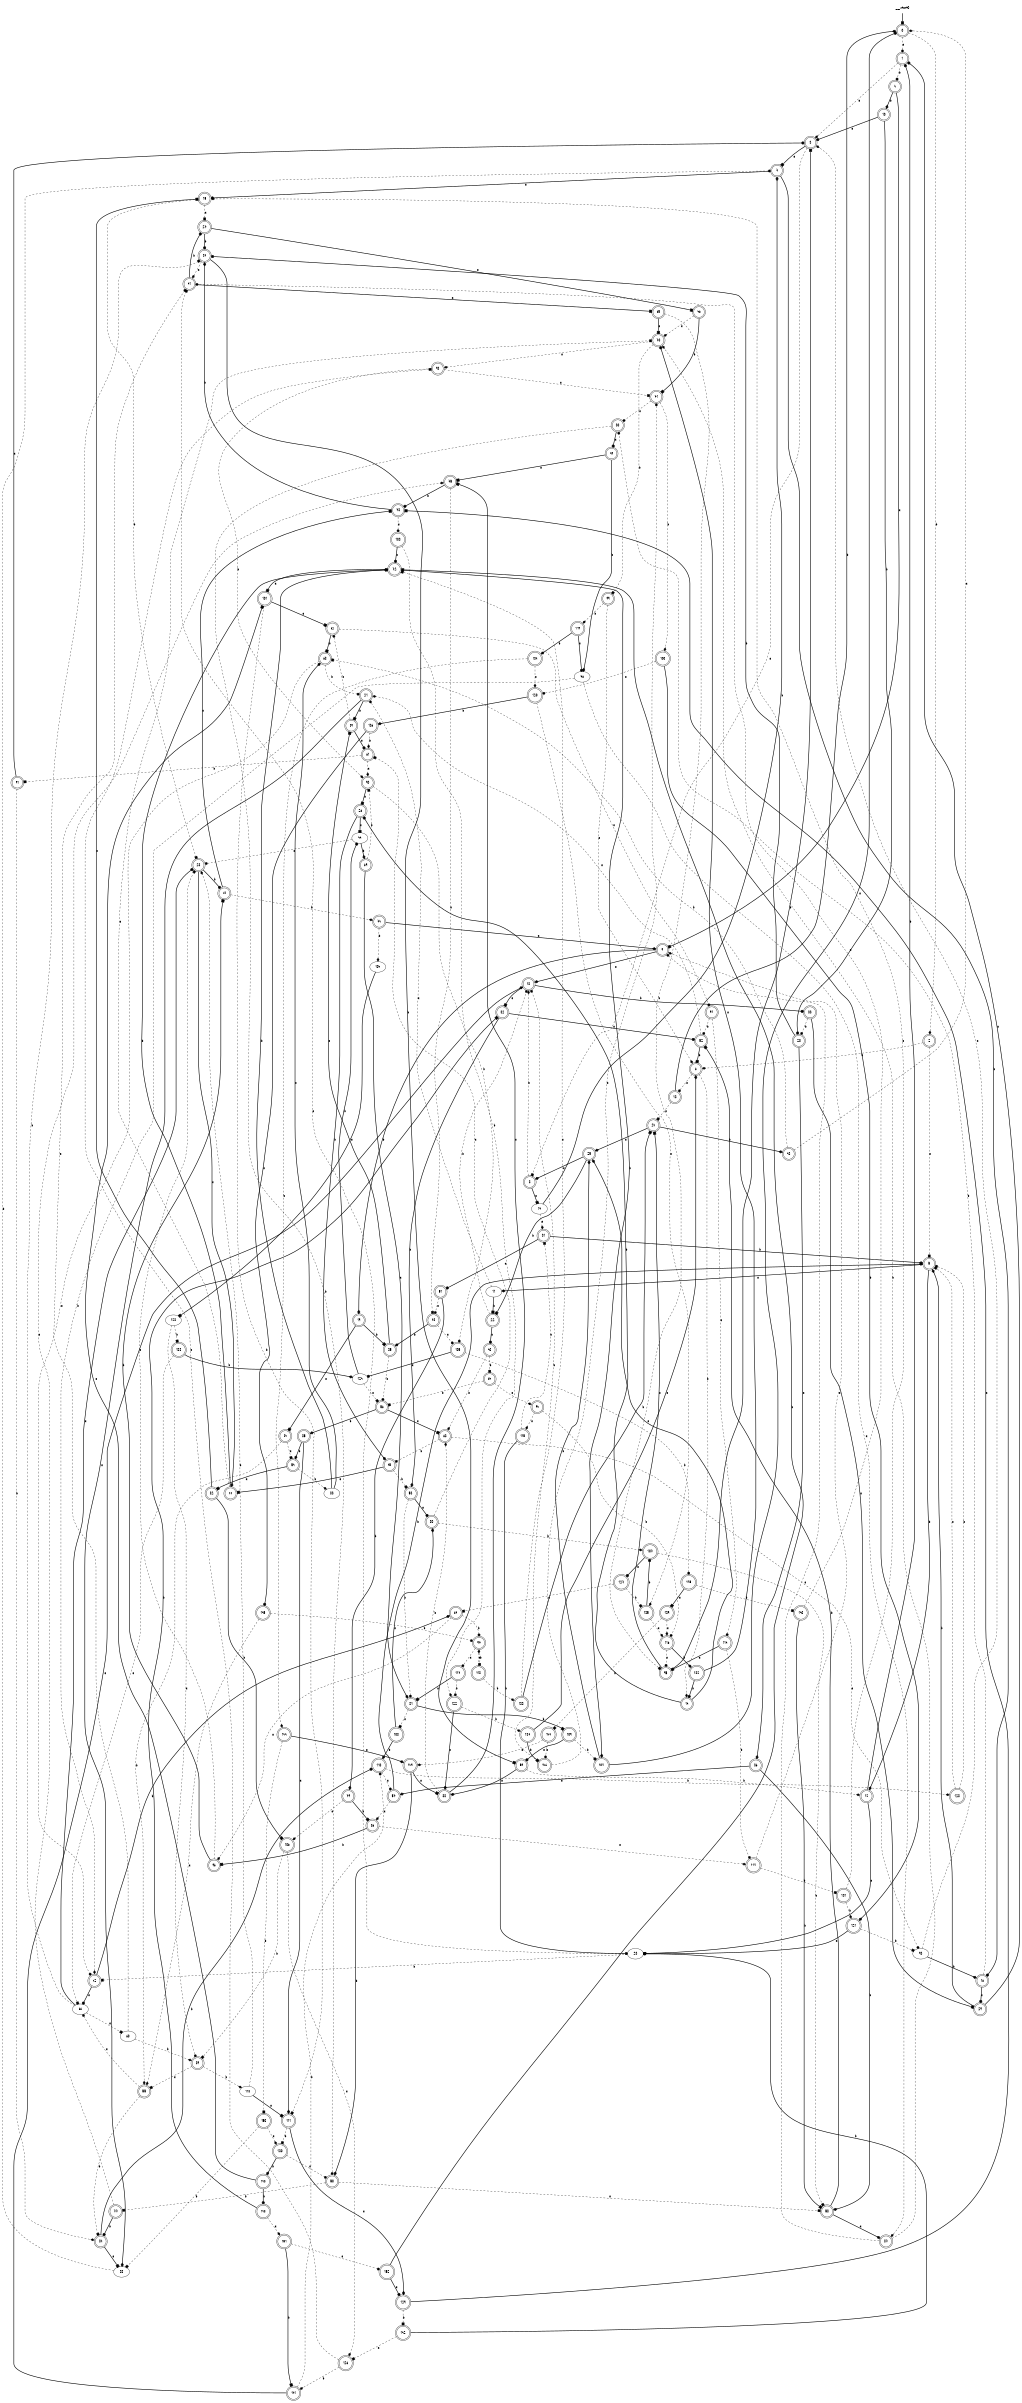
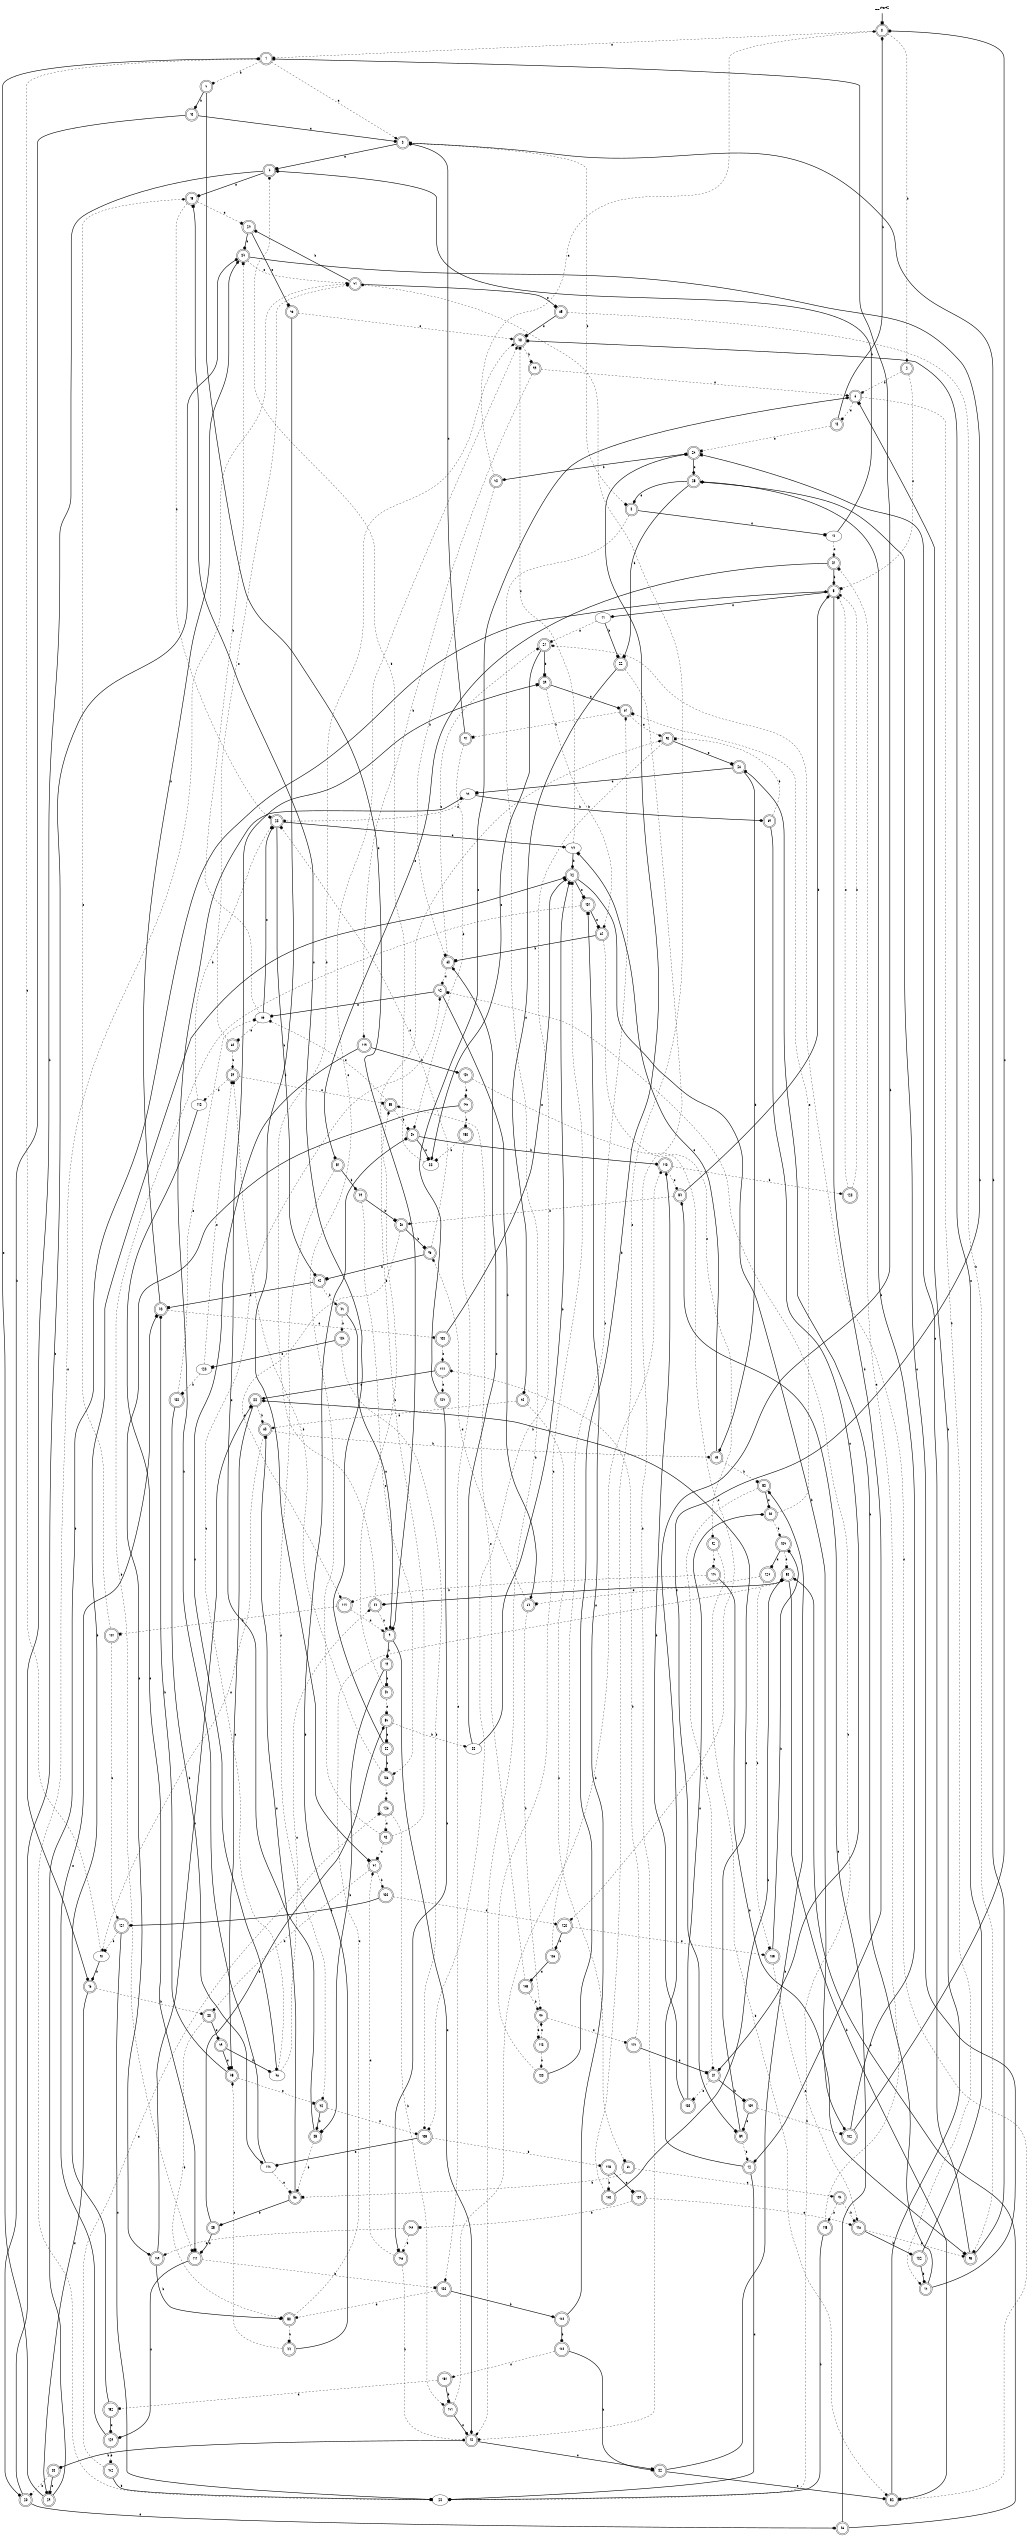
  digraph {
    fontname="Patrick Hand"
    node [fontname="Patrick Hand" shape=doublecircle]
    edge [arrowhead=diamond fontname="Patrick Hand" style=dashed]
-   __start0 [shape=none]
+   __start0 [shape=none label=__start2]
    0
    1
    2
    3
    4
    5
    6
    7
    8
    9
    10
    11 [shape=""]
    12
    13
    14
    15
    16
    17 [shape=""]
    18
    19
    20
    21
    22
    23 [shape=""]
    24
    25
    26
    27
    28
    29
    30
    31
    32
    33
    34
    35
    36
    37
    38 [shape=""]
    39
    40
    41
    42
    43
    44 [shape=""]
    45
    46
-   47
+   47 [shape=ellipse]
    48
    49
    50
    51
    52
    53
    54
    55
    56
    57
    58
    59
    61
    62
    63
    64
    65
    66 [shape=""]
    67
    68
    69
    70
    71
    72
    73
    74
    75
    76 [shape=""]
    77
    78
    79
    80
    81
    82
    83 [shape=""]
    84
    85
    86
    87
    88
-   60 [shape=ellipse]
+   60
    89
    90
    91
    92
    93 [shape=""]
    94
    95
    96
    97
    98
    99
    100
    101
    102
    103
-   104 [shape=ellipse]
+   104
    105
    106
    107
    108
    109
    110
    111
    112
    113 [shape=""]
    114
    115
    116
    117
    118
    119
    120
    121
    122
    123 [shape=""]
    124 [shape=""]
    125
    126
    127
    128
    129
    130
    131
    132
    133
    134
    135
    136
    137
    138
    139
    140
    141
    142
    143
    144
    145
    146
    147
    148
    149
    150
    151
    152
    __start0 -> 0 [arrowhead=box style=bold]
    0 -> 1 [arrowhead=dot label=a]
    0 -> 2 [label=b]
    1 -> 3 [label=a]
    1 -> 4 [arrowhead=dot label=b]
    2 -> 5 [arrowhead=box label=a]
    2 -> 6 [label=b]
    3 -> 7 [arrowhead=box label=a style=bold]
-   3 -> 8 [arrowhead=box label=a]
+   3 -> 8 [arrowhead=box label=b]
    4 -> 9 [arrowhead=box label=a style=bold]
    4 -> 10 [label=b style=bold]
    5 -> 11 [label=a style=bold]
    5 -> 12 [label=b style=bold]
    6 -> 13 [arrowhead=dot label=a]
    6 -> 14 [label=b]
    7 -> 15 [arrowhead=dot label=a style=bold]
    7 -> 16 [arrowhead=dot label=b style=bold]
    8 -> 17 [arrowhead=box label=a style=bold]
    8 -> 18 [label=b]
    9 -> 18 [label=a style=bold]
    9 -> 19 [label=b style=bold]
    10 -> 3 [arrowhead=dot label=a style=bold]
    10 -> 20 [arrowhead=dot label=b style=bold]
    11 -> 21 [arrowhead=dot label=a]
    11 -> 22 [arrowhead=box label=b style=bold]
    12 -> 1 [arrowhead=dot label=b style=bold]
    12 -> 23 [label=a style=bold]
    13 -> 0 [label=b style=bold]
    13 -> 24 [arrowhead=box label=a]
    14 -> 25 [label=a style=bold]
    14 -> 26 [arrowhead=dot label=b style=bold]
    15 -> 27 [arrowhead=box label=a]
    15 -> 28 [arrowhead=box label=b]
    16 -> 29 [arrowhead=dot label=a style=bold]
    16 -> 30 [arrowhead=dot label=b]
    17 -> 7 [label=b style=bold]
    17 -> 31 [label=a]
    18 -> 32 [arrowhead=box label=a style=bold]
    18 -> 33 [arrowhead=dot label=b style=bold]
    19 -> 34 [arrowhead=box label=a style=bold]
    19 -> 35 [arrowhead=box label=b style=bold]
    20 -> 36 [label=a style=bold]
    20 -> 37 [arrowhead=dot label=b style=bold]
    21 -> 38 [label=a style=bold]
    21 -> 39 [arrowhead=box label=b style=bold]
    22 -> 18 [arrowhead=dot label=b]
    22 -> 40 [arrowhead=dot label=a style=bold]
    23 -> 41 [arrowhead=box label=a]
    23 -> 42 [arrowhead=box label=b]
    24 -> 25 [label=a style=bold]
    24 -> 43 [label=b style=bold]
    25 -> 8 [label=a style=bold]
    25 -> 22 [arrowhead=box label=b style=bold]
    26 -> 44 [arrowhead=box label=a style=bold]
    26 -> 45 [label=b style=bold]
    27 -> 37 [arrowhead=dot label=b style=bold]
    27 -> 46 [arrowhead=box label=a style=bold]
    28 -> 47 [label=a style=bold]
    28 -> 48 [arrowhead=dot label=b style=bold]
    29 -> 1 [arrowhead=dot label=a style=bold]
    29 -> 5 [label=b style=bold]
    30 -> 49 [arrowhead=dot label=a style=bold]
    30 -> 50 [arrowhead=dot label=b]
    31 -> 5 [label=b style=bold]
    31 -> 51 [arrowhead=dot label=a style=bold]
    32 -> 52 [arrowhead=dot label=a style=bold]
    32 -> 53 [label=b style=bold]
    33 -> 20 [arrowhead=dot label=b]
    33 -> 29 [arrowhead=box label=a style=bold]
    34 -> 54 [arrowhead=box label=a]
    34 -> 55 [label=b]
    35 -> 39 [arrowhead=box label=a style=bold]
    35 -> 56 [arrowhead=dot label=b]
    36 -> 57 [label=a style=bold]
    36 -> 58 [label=b style=bold]
    37 -> 41 [label=a]
    37 -> 59 [arrowhead=box label=b style=bold]
    38 -> 7 [arrowhead=dot label=b]
    39 -> 61 [arrowhead=dot label=a style=bold]
    39 -> 62 [arrowhead=dot label=b]
    40 -> 63 [label=a]
    40 -> 64 [arrowhead=box label=b]
    41 -> 27 [arrowhead=dot label=b style=bold]
    41 -> 65 [arrowhead=box label=a style=bold]
    42 -> 66 [arrowhead=dot label=a style=bold]
    42 -> 67 [label=b style=bold]
    43 -> 0 [label=a]
    43 -> 68 [arrowhead=box label=b]
    44 -> 28 [arrowhead=dot label=a]
    44 -> 69 [label=b style=bold]
    45 -> 47 [arrowhead=box label=a style=bold]
    45 -> 53 [arrowhead=box label=b]
    46 -> 70 [label=a]
    46 -> 71 [arrowhead=box label=b style=bold]
    47 -> 70 [arrowhead=box label=a]
    47 -> 72 [label=b style=bold]
    48 -> 73 [arrowhead=box label=a style=bold]
    48 -> 74 [label=b]
    49 -> 75 [arrowhead=box label=a style=bold]
    49 -> 76 [label=b style=bold]
    50 -> 58 [arrowhead=box label=a]
    50 -> 77 [arrowhead=box label=b]
    51 -> 78 [arrowhead=dot label=a]
    51 -> 79 [label=b style=bold]
    52 -> 6 [arrowhead=box label=b style=bold]
    52 -> 21 [label=a]
    53 -> 80 [arrowhead=dot label=a style=bold]
    53 -> 81 [arrowhead=dot label=b]
    54 -> 82 [arrowhead=box label=a style=bold]
    54 -> 83 [label=b]
    55 -> 66 [arrowhead=dot label=a]
    55 -> 84 [arrowhead=box label=b]
    56 -> 63 [arrowhead=box label=a style=bold]
    56 -> 85 [label=b style=bold]
    57 -> 5 [label=b style=bold]
    57 -> 86 [label=a]
    58 -> 52 [arrowhead=box label=b style=bold]
    58 -> 87 [label=a style=bold]
    59 -> 12 [label=b]
    59 -> 88 [label=a style=bold]
    61 -> 90 [label=a]
    61 -> 91 [arrowhead=box label=b]
    62 -> 68 [arrowhead=box label=b style=bold]
    62 -> 92 [arrowhead=dot label=a]
    63 -> 45 [arrowhead=dot label=b]
    63 -> 93 [arrowhead=dot label=a]
    64 -> 56 [arrowhead=box label=b]
    64 -> 94 [label=a]
    65 -> 70 [arrowhead=box label=a style=bold]
    65 -> 95 [arrowhead=box label=b]
    66 -> 28 [arrowhead=dot label=a style=bold]
    66 -> 37 [arrowhead=box label=b]
    66 -> 60 [arrowhead=box label=a]
    67 -> 96 [label=a]
    67 -> 97 [arrowhead=dot label=b]
    68 -> 21 [arrowhead=dot label=b]
    68 -> 42 [arrowhead=dot label=a]
    69 -> 81 [label=a style=bold]
    69 -> 90 [arrowhead=box label=b]
-   70 -> 98 [label=a]
+   98 -> 70 [label=a]
    70 -> 99 [arrowhead=box label=b]
    71 -> 30 [arrowhead=dot label=a]
    71 -> 100 [label=b]
    72 -> 101 [arrowhead=box label=a style=bold]
    72 -> 102 [label=b style=bold]
    73 -> 37 [label=b style=bold]
    73 -> 103 [arrowhead=dot label=a]
    74 -> 9 [label=a style=bold]
    74 -> 104 [label=b]
    75 -> 73 [arrowhead=dot label=b style=bold]
    75 -> 78 [arrowhead=box label=a]
    76 -> 42 [label=b]
    76 -> 87 [label=a]
    77 -> 75 [label=a]
    77 -> 84 [arrowhead=dot label=b style=bold]
    78 -> 35 [label=b style=bold]
    78 -> 105 [arrowhead=dot label=a]
    79 -> 86 [arrowhead=box label=b style=bold]
    79 -> 106 [label=a]
    80 -> 61 [arrowhead=box label=a]
    80 -> 107 [label=b]
    81 -> 108 [arrowhead=box label=a]
    81 -> 109 [arrowhead=box label=b style=bold]
    82 -> 15 [arrowhead=box label=a style=bold]
    82 -> 106 [arrowhead=box label=b style=bold]
    83 -> 68 [label=a style=bold]
    83 -> 72 [arrowhead=box label=b style=bold]
    84 -> 38 [arrowhead=box label=a style=bold]
    84 -> 110 [arrowhead=dot label=b style=bold]
    85 -> 54 [label=b style=bold]
    85 -> 111 [label=a style=bold]
    86 -> 96 [arrowhead=box label=b style=bold]
    86 -> 112 [label=a]
    87 -> 9 [arrowhead=dot label=a]
    87 -> 70 [label=b]
    88 -> 63 [label=b]
    88 -> 75 [arrowhead=box label=a style=bold]
    60 -> 41 [arrowhead=dot label=a]
    60 -> 89 [label=b]
    89 -> 55 [arrowhead=box label=a]
    89 -> 113 [label=b]
    90 -> 26 [arrowhead=box label=a style=bold]
    90 -> 105 [arrowhead=dot label=b]
    91 -> 3 [arrowhead=dot label=a style=bold]
    91 -> 84 [label=b]
    92 -> 52 [arrowhead=dot label=b]
    92 -> 114 [arrowhead=dot label=a]
-   93 -> 3 [label=a]
+   93 -> 1 [label=a]
    93 -> 16 [label=b style=bold]
    94 -> 115 [label=a]
    94 -> 116 [arrowhead=dot label=b]
    95 -> 3 [arrowhead=box label=b style=bold]
    95 -> 24 [arrowhead=box label=a style=bold]
    96 -> 28 [arrowhead=box label=a]
    96 -> 48 [arrowhead=box label=b style=bold]
    97 -> 117 [arrowhead=dot label=a]
    97 -> 118 [arrowhead=box label=b]
    98 -> 71 [arrowhead=box label=a]
    98 -> 90 [label=b]
    99 -> 6 [label=a]
    99 -> 119 [label=b]
    100 -> 120 [arrowhead=dot label=a]
    100 -> 121 [label=b style=bold]
    101 -> 62 [arrowhead=box label=a style=bold]
    101 -> 111 [arrowhead=box label=b]
    102 -> 0 [arrowhead=dot label=a style=bold]
    102 -> 25 [label=b style=bold]
    103 -> 72 [arrowhead=dot label=a style=bold]
    103 -> 122 [label=b]
+   104 -> 105 [arrowhead=dot label=b]
    104 -> 123 [arrowhead=box label=a style=bold]
    105 -> 124 [arrowhead=dot label=a style=bold]
    105 -> 125 [arrowhead=dot label=b]
    106 -> 89 [arrowhead=box label=b]
    106 -> 126 [label=a]
    107 -> 58 [arrowhead=box label=b]
    107 -> 127 [arrowhead=dot label=a style=bold]
    108 -> 80 [label=a style=bold]
    108 -> 110 [label=b style=bold]
    109 -> 59 [arrowhead=dot label=a style=bold]
    109 -> 102 [arrowhead=box label=b]
    110 -> 57 [arrowhead=dot label=a]
    110 -> 128 [label=b]
    111 -> 129 [label=a style=bold]
    111 -> 130 [arrowhead=box label=b]
    112 -> 9 [label=a]
    112 -> 131 [arrowhead=box label=b]
    113 -> 28 [label=b]
    113 -> 111 [arrowhead=box label=a style=bold]
    114 -> 95 [arrowhead=box label=a style=bold]
    114 -> 112 [arrowhead=dot label=b]
    115 -> 23 [arrowhead=dot label=b style=bold]
    115 -> 31 [arrowhead=box label=a]
    116 -> 95 [arrowhead=dot label=a]
    116 -> 132 [label=b style=bold]
    117 -> 81 [arrowhead=box label=a style=bold]
    117 -> 122 [arrowhead=dot label=b]
    118 -> 97 [label=a]
    118 -> 133 [label=b]
    119 -> 76 [arrowhead=dot label=a style=bold]
    119 -> 134 [label=b style=bold]
    120 -> 135 [label=a]
    120 -> 136 [label=b style=bold]
    121 -> 23 [arrowhead=box label=a style=bold]
    121 -> 93 [arrowhead=box label=b]
    122 -> 88 [label=a style=bold]
    122 -> 137 [label=b]
    123 -> 89 [arrowhead=dot label=a]
    123 -> 138 [arrowhead=box label=b]
    124 -> 44 [arrowhead=dot label=b style=bold]
    124 -> 56 [arrowhead=box label=a]
    125 -> 139 [arrowhead=box label=a style=bold]
    125 -> 140 [arrowhead=box label=b]
    126 -> 98 [arrowhead=box label=a]
    126 -> 141 [label=b]
    127 -> 67 [arrowhead=box label=a]
    127 -> 135 [arrowhead=box label=b]
    128 -> 5 [arrowhead=box label=a]
    128 -> 5 [arrowhead=dot label=b]
    129 -> 73 [arrowhead=box label=a style=bold]
    129 -> 142 [arrowhead=box label=b]
    130 -> 50 [arrowhead=dot label=a]
    130 -> 143 [label=b style=bold]
    131 -> 15 [label=a]
    131 -> 121 [label=b]
    132 -> 14 [arrowhead=dot label=b style=bold]
    132 -> 70 [arrowhead=dot label=a style=bold]
    133 -> 24 [arrowhead=box label=b style=bold]
    133 -> 72 [arrowhead=box label=a]
    134 -> 120 [label=a]
    134 -> 144 [label=b]
    135 -> 107 [arrowhead=dot label=b style=bold]
    135 -> 116 [label=a]
    136 -> 61 [label=b]
    136 -> 145 [arrowhead=dot label=a style=bold]
    137 -> 6 [label=a style=bold]
    137 -> 146 [arrowhead=box label=b style=bold]
    138 -> 66 [arrowhead=box label=a]
    138 -> 124 [label=b style=bold]
    139 -> 116 [label=a]
    139 -> 147 [arrowhead=box label=b]
    140 -> 41 [arrowhead=dot label=a]
    140 -> 58 [arrowhead=box label=b style=bold]
    141 -> 18 [label=a style=bold]
    141 -> 110 [arrowhead=dot label=b]
    142 -> 23 [arrowhead=dot label=b style=bold]
    142 -> 126 [arrowhead=box label=a]
    143 -> 101 [arrowhead=box label=a style=bold]
    143 -> 148 [arrowhead=dot label=b style=bold]
    144 -> 149 [label=a style=bold]
    144 -> 150 [arrowhead=box label=b]
    145 -> 55 [label=a]
    145 -> 97 [arrowhead=dot label=b]
    146 -> 18 [arrowhead=dot label=b]
-   146 -> 71 [arrowhead=dot label=a]
+   146 -> 71 [label=a]
    147 -> 146 [arrowhead=dot label=b]
    147 -> 149 [label=a]
    148 -> 32 [arrowhead=box label=b style=bold]
    148 -> 151 [label=a]
    149 -> 50 [label=b style=bold]
    149 -> 88 [arrowhead=box label=a style=bold]
    150 -> 38 [arrowhead=box label=b]
    150 -> 130 [label=a]
    151 -> 141 [arrowhead=box label=b style=bold]
    151 -> 152 [arrowhead=dot label=a]
    152 -> 72 [arrowhead=box label=b style=bold]
    152 -> 129 [arrowhead=dot label=a style=bold]
  }
